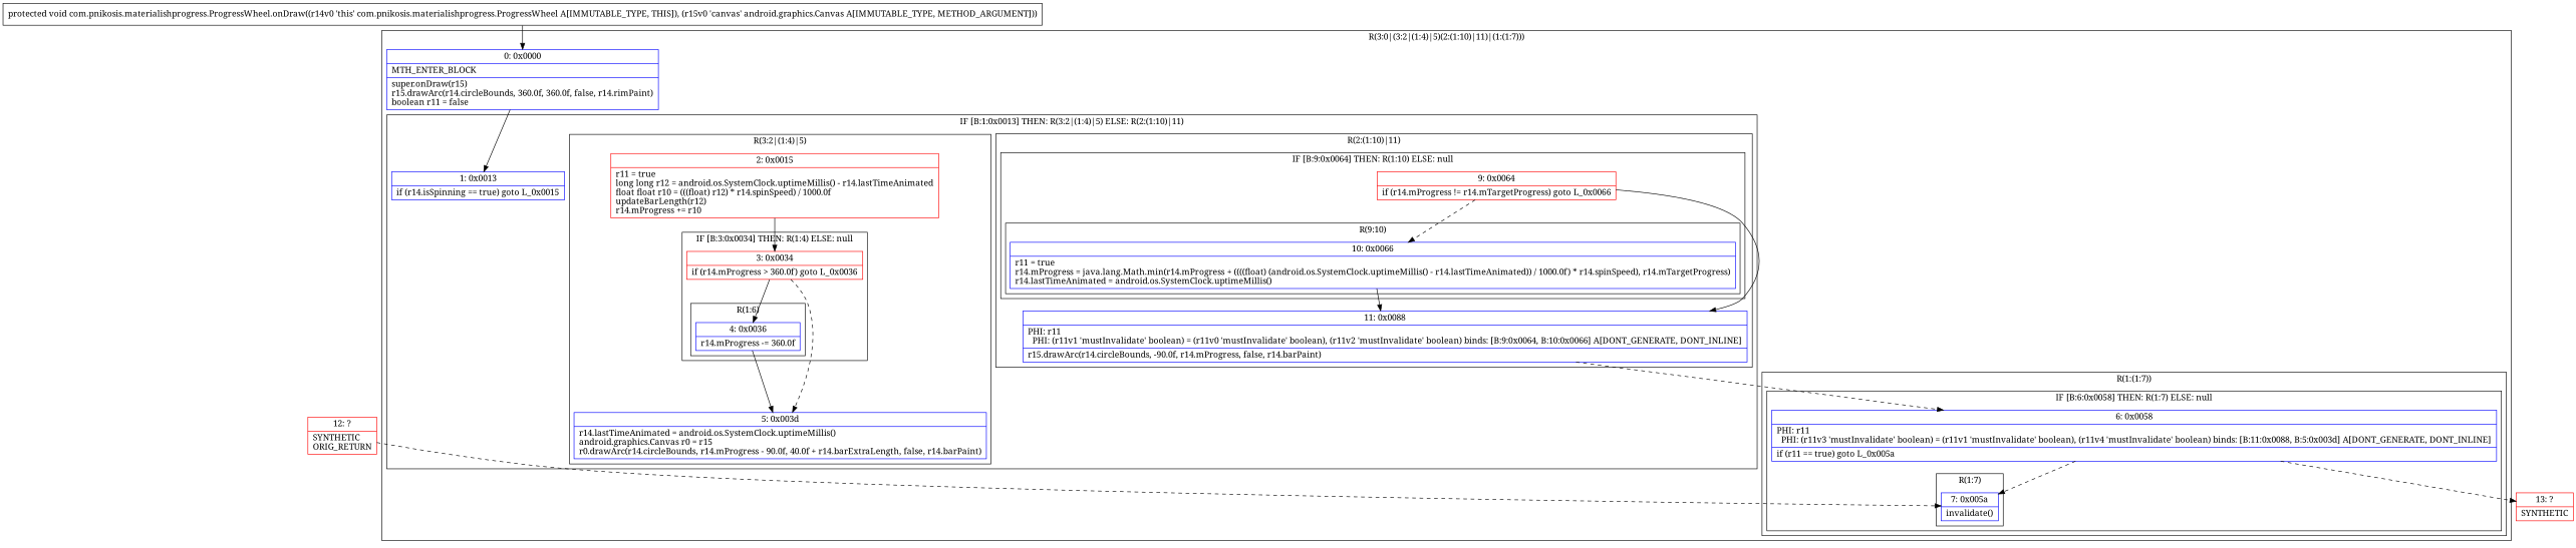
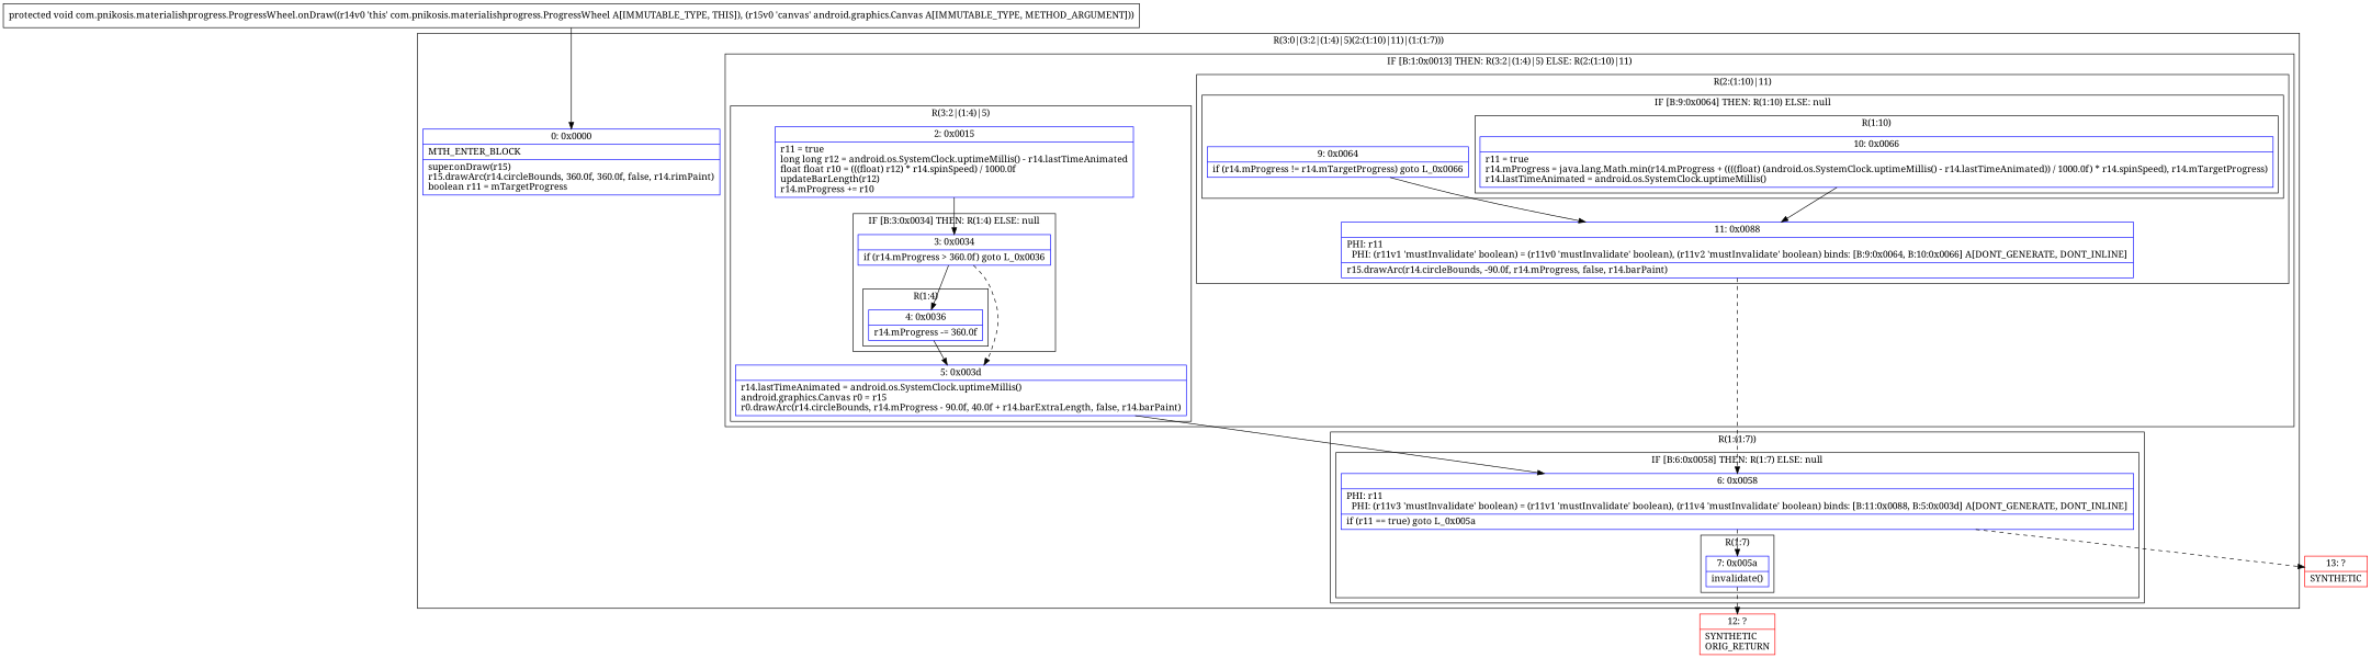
  digraph {
    fontname="Noto Serif"
    node [color=blue fontname="Noto Serif" shape=record]
    edge [fontname="Noto Serif" style=solid]
    n1 [label="{4\:\ 0x0036|r14.mProgress \-= 360.0f\l}"]
-   n2 [color=red label="{3\:\ 0x0034|if (r14.mProgress \> 360.0f) goto L_0x0036\l}"]
-   n3 [color=red label="{2\:\ 0x0015|r11 = true\llong long r12 = android.os.SystemClock.uptimeMillis() \- r14.lastTimeAnimated\lfloat float r10 = (((float) r12) * r14.spinSpeed) \/ 1000.0f\lupdateBarLength(r12)\lr14.mProgress += r10\l}"]
+   n2 [label="{3\:\ 0x0034|if (r14.mProgress \> 360.0f) goto L_0x0036\l}"]
+   n3 [label="{2\:\ 0x0015|r11 = true\llong long r12 = android.os.SystemClock.uptimeMillis() \- r14.lastTimeAnimated\lfloat float r10 = (((float) r12) * r14.spinSpeed) \/ 1000.0f\lupdateBarLength(r12)\lr14.mProgress += r10\l}"]
    n4 [label="{5\:\ 0x003d|r14.lastTimeAnimated = android.os.SystemClock.uptimeMillis()\landroid.graphics.Canvas r0 = r15\lr0.drawArc(r14.circleBounds, r14.mProgress \- 90.0f, 40.0f + r14.barExtraLength, false, r14.barPaint)\l}"]
    n5 [label="{10\:\ 0x0066|r11 = true\lr14.mProgress = java.lang.Math.min(r14.mProgress + ((((float) (android.os.SystemClock.uptimeMillis() \- r14.lastTimeAnimated)) \/ 1000.0f) * r14.spinSpeed), r14.mTargetProgress)\lr14.lastTimeAnimated = android.os.SystemClock.uptimeMillis()\l}"]
-   n6 [color=red label="{9\:\ 0x0064|if (r14.mProgress != r14.mTargetProgress) goto L_0x0066\l}"]
+   n6 [label="{9\:\ 0x0064|if (r14.mProgress != r14.mTargetProgress) goto L_0x0066\l}"]
    n7 [label="{11\:\ 0x0088|PHI: r11 \l  PHI: (r11v1 'mustInvalidate' boolean) = (r11v0 'mustInvalidate' boolean), (r11v2 'mustInvalidate' boolean) binds: [B:9:0x0064, B:10:0x0066] A[DONT_GENERATE, DONT_INLINE]\l|r15.drawArc(r14.circleBounds, \-90.0f, r14.mProgress, false, r14.barPaint)\l}"]
-   n8 [label="{1\:\ 0x0013|if (r14.isSpinning == true) goto L_0x0015\l}"]
    n9 [label="{7\:\ 0x005a|invalidate()\l}"]
    n10 [label="{6\:\ 0x0058|PHI: r11 \l  PHI: (r11v3 'mustInvalidate' boolean) = (r11v1 'mustInvalidate' boolean), (r11v4 'mustInvalidate' boolean) binds: [B:11:0x0088, B:5:0x003d] A[DONT_GENERATE, DONT_INLINE]\l|if (r11 == true) goto L_0x005a\l}"]
-   n11 [label="{0\:\ 0x0000|MTH_ENTER_BLOCK\l|super.onDraw(r15)\lr15.drawArc(r14.circleBounds, 360.0f, 360.0f, false, r14.rimPaint)\lboolean r11 = false\l}"]
+   n11 [label="{0\:\ 0x0000|MTH_ENTER_BLOCK\l|super.onDraw(r15)\lr15.drawArc(r14.circleBounds, 360.0f, 360.0f, false, r14.rimPaint)\lboolean r11 = mTargetProgress\l}"]
    n12 [color=red label="{12\:\ ?|SYNTHETIC\lORIG_RETURN\l}"]
    n13 [color=red label="{13\:\ ?|SYNTHETIC\l}"]
    n14 [label="{protected void com.pnikosis.materialishprogress.ProgressWheel.onDraw((r14v0 'this' com.pnikosis.materialishprogress.ProgressWheel A[IMMUTABLE_TYPE, THIS]), (r15v0 'canvas' android.graphics.Canvas A[IMMUTABLE_TYPE, METHOD_ARGUMENT])) }" color=""]
    subgraph cluster_1 {
      label="R(3:0|(3:2|(1:4)|5)(2:(1:10)|11)|(1:(1:7)))"
      n11
      subgraph cluster_2 {
        label="IF [B:1:0x0013] THEN: R(3:2|(1:4)|5) ELSE: R(2:(1:10)|11)"
-       n8
        subgraph cluster_3 {
          label="R(3:2|(1:4)|5)"
          n3
          n4
          subgraph cluster_4 {
            label="IF [B:3:0x0034] THEN: R(1:4) ELSE: null"
            n2
            subgraph cluster_5 {
-             label="R(1:6)"
+             label="R(1:4)"
              n1
            }
          }
        }
        subgraph cluster_6 {
          label="R(2:(1:10)|11)"
          n7
          subgraph cluster_7 {
            label="IF [B:9:0x0064] THEN: R(1:10) ELSE: null"
            n6
            subgraph cluster_8 {
-             label="R(9:10)"
+             label="R(1:10)"
              n5
            }
          }
        }
      }
      subgraph cluster_9 {
        label="R(1:(1:7))"
        subgraph cluster_10 {
          label="IF [B:6:0x0058] THEN: R(1:7) ELSE: null"
          n10
          subgraph cluster_11 {
            label="R(1:7)"
            n9
          }
        }
      }
    }
    n1 -> n4
    n2 -> n1
    n2 -> n4 [style=dashed]
    n3 -> n2
+   n4 -> n10
    n5 -> n7
-   n6 -> n5 [style=dashed]
    n6 -> n7
    n7 -> n10 [style=dashed]
-   n12 -> n9 [style=dashed]
+   n9 -> n12 [style=dashed]
    n10 -> n9 [style=dashed]
    n10 -> n13 [style=dashed]
-   n11 -> n8
    n14 -> n11
  }
